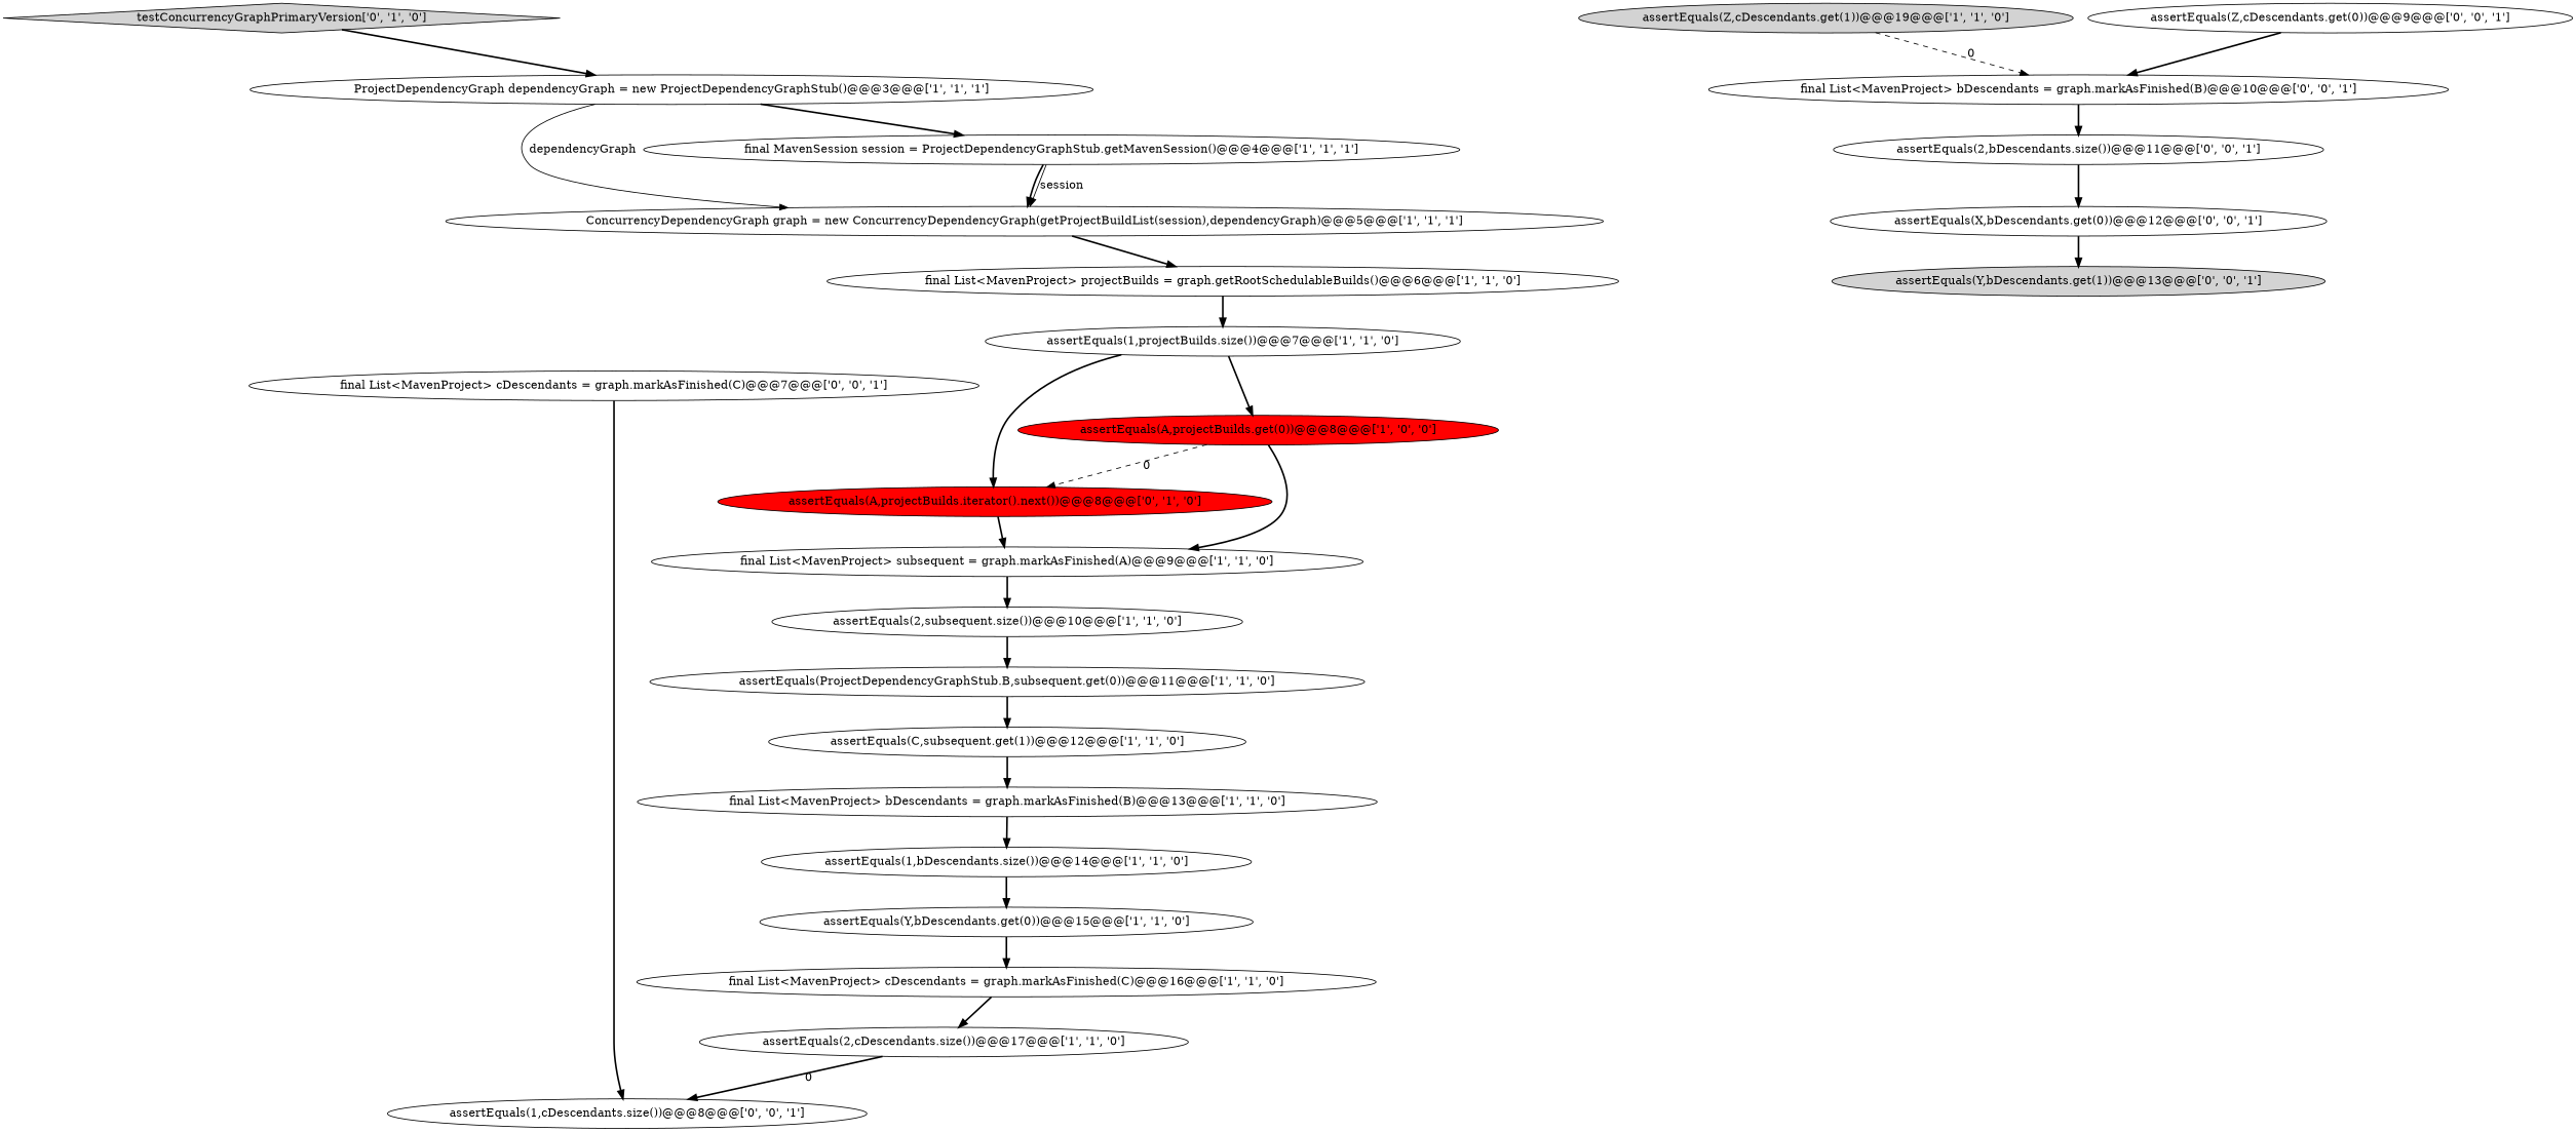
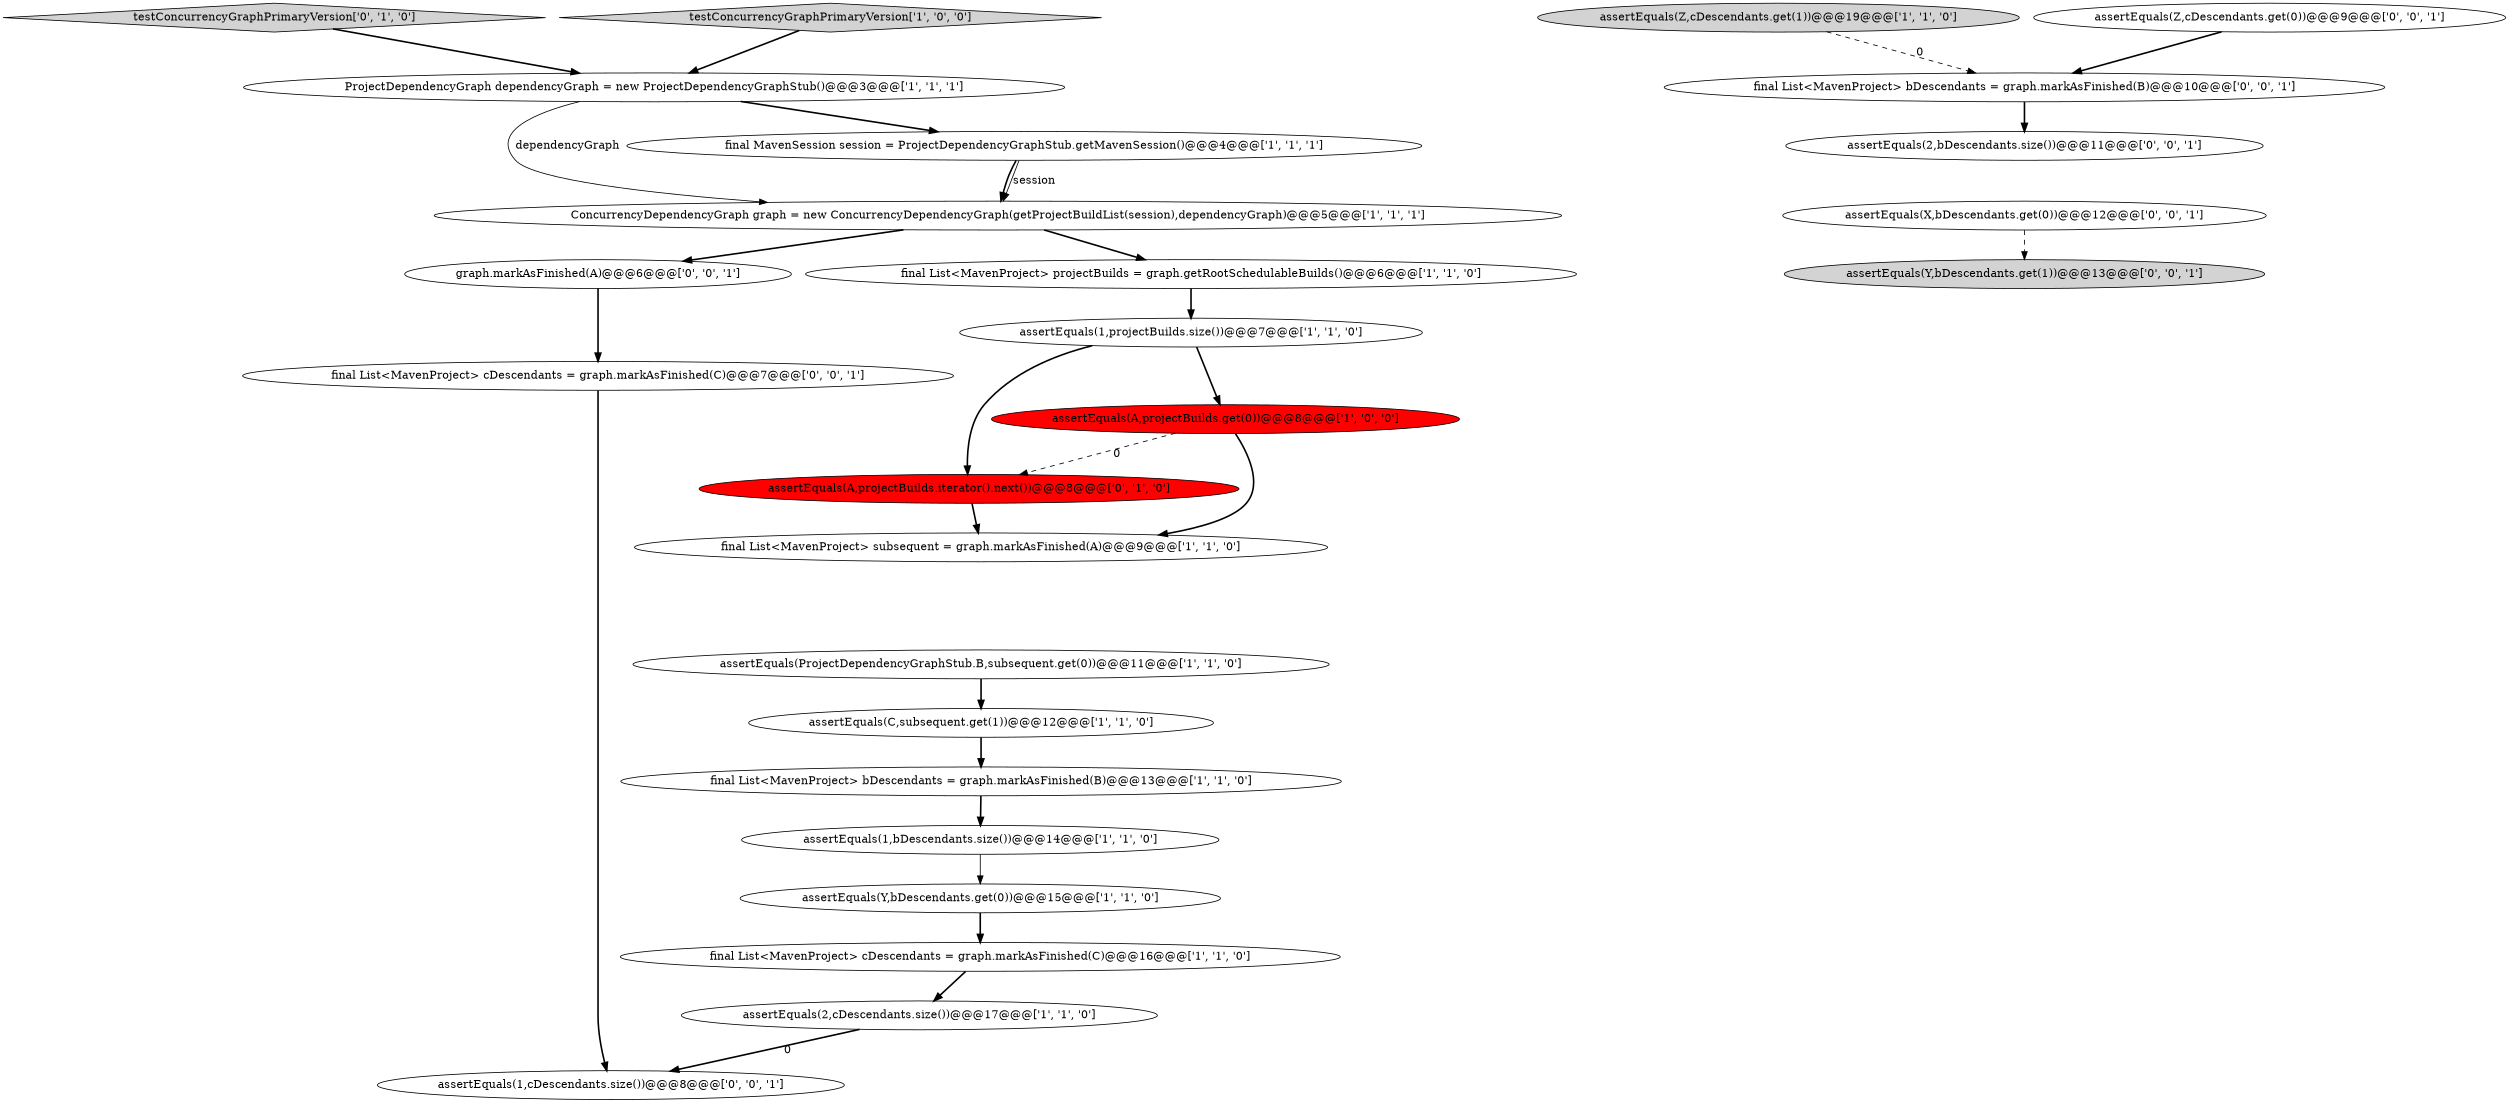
  digraph {
    node [fillcolor=white shape=ellipse style=filled]
    edge [style=bold]
    n1 [label="assertEquals(1,projectBuilds.size())@@@7@@@['1', '1', '0']"]
    n2 [fillcolor=red label="assertEquals(A,projectBuilds.get(0))@@@8@@@['1', '0', '0']"]
    n3 [fillcolor=red label="assertEquals(A,projectBuilds.iterator().next())@@@8@@@['0', '1', '0']"]
    n4 [label="final List<MavenProject> subsequent = graph.markAsFinished(A)@@@9@@@['1', '1', '0']"]
    n5 [fillcolor=lightgray label="assertEquals(Y,bDescendants.get(1))@@@13@@@['0', '0', '1']"]
    n6 [label="assertEquals(C,subsequent.get(1))@@@12@@@['1', '1', '0']"]
    n7 [label="final List<MavenProject> bDescendants = graph.markAsFinished(B)@@@13@@@['1', '1', '0']"]
    n8 [label="assertEquals(1,bDescendants.size())@@@14@@@['1', '1', '0']"]
    n9 [label="ProjectDependencyGraph dependencyGraph = new ProjectDependencyGraphStub()@@@3@@@['1', '1', '1']"]
    n10 [label="ConcurrencyDependencyGraph graph = new ConcurrencyDependencyGraph(getProjectBuildList(session),dependencyGraph)@@@5@@@['1', '1', '1']"]
    n11 [label="final MavenSession session = ProjectDependencyGraphStub.getMavenSession()@@@4@@@['1', '1', '1']"]
+   n12 [label="graph.markAsFinished(A)@@@6@@@['0', '0', '1']"]
    n13 [label="final List<MavenProject> projectBuilds = graph.getRootSchedulableBuilds()@@@6@@@['1', '1', '0']"]
    n14 [fillcolor=lightgray label="testConcurrencyGraphPrimaryVersion['0', '1', '0']" shape=diamond]
    n15 [label="assertEquals(X,bDescendants.get(0))@@@12@@@['0', '0', '1']"]
    n16 [fillcolor=lightgray label="assertEquals(Z,cDescendants.get(1))@@@19@@@['1', '1', '0']"]
    n17 [label="final List<MavenProject> bDescendants = graph.markAsFinished(B)@@@10@@@['0', '0', '1']"]
    n18 [label="assertEquals(Z,cDescendants.get(0))@@@9@@@['0', '0', '1']"]
    n19 [label="assertEquals(2,bDescendants.size())@@@11@@@['0', '0', '1']"]
    n20 [label="final List<MavenProject> cDescendants = graph.markAsFinished(C)@@@7@@@['0', '0', '1']"]
    n21 [label="assertEquals(Y,bDescendants.get(0))@@@15@@@['1', '1', '0']"]
    n22 [label="final List<MavenProject> cDescendants = graph.markAsFinished(C)@@@16@@@['1', '1', '0']"]
    n23 [label="assertEquals(2,cDescendants.size())@@@17@@@['1', '1', '0']"]
    n24 [label="assertEquals(1,cDescendants.size())@@@8@@@['0', '0', '1']"]
-   n25 [label="assertEquals(2,subsequent.size())@@@10@@@['1', '1', '0']"]
    n26 [label="assertEquals(ProjectDependencyGraphStub.B,subsequent.get(0))@@@11@@@['1', '1', '0']"]
+   n27 [fillcolor=lightgray label="testConcurrencyGraphPrimaryVersion['1', '0', '0']" shape=diamond]
    n1 -> n2
    n1 -> n3
    n2 -> n3 [label=0 style=dashed]
    n2 -> n4
    n3 -> n4
-   n4 -> n25
    n6 -> n7
    n7 -> n8
-   n8 -> n21
+   n8 -> n21 [style=solid]
    n9 -> n10 [label=dependencyGraph style=solid]
    n9 -> n11
+   n10 -> n12
    n10 -> n13
    n11 -> n10 [label=session style=solid]
    n11 -> n10
+   n12 -> n20
    n13 -> n1
    n14 -> n9
-   n15 -> n5
+   n15 -> n5 [style=dashed]
    n16 -> n17 [label=0 style=dashed]
    n17 -> n19
    n18 -> n17
-   n19 -> n15
    n20 -> n24
    n21 -> n22
    n22 -> n23
    n23 -> n24 [label=0]
-   n25 -> n26
    n26 -> n6
+   n27 -> n9
  }
